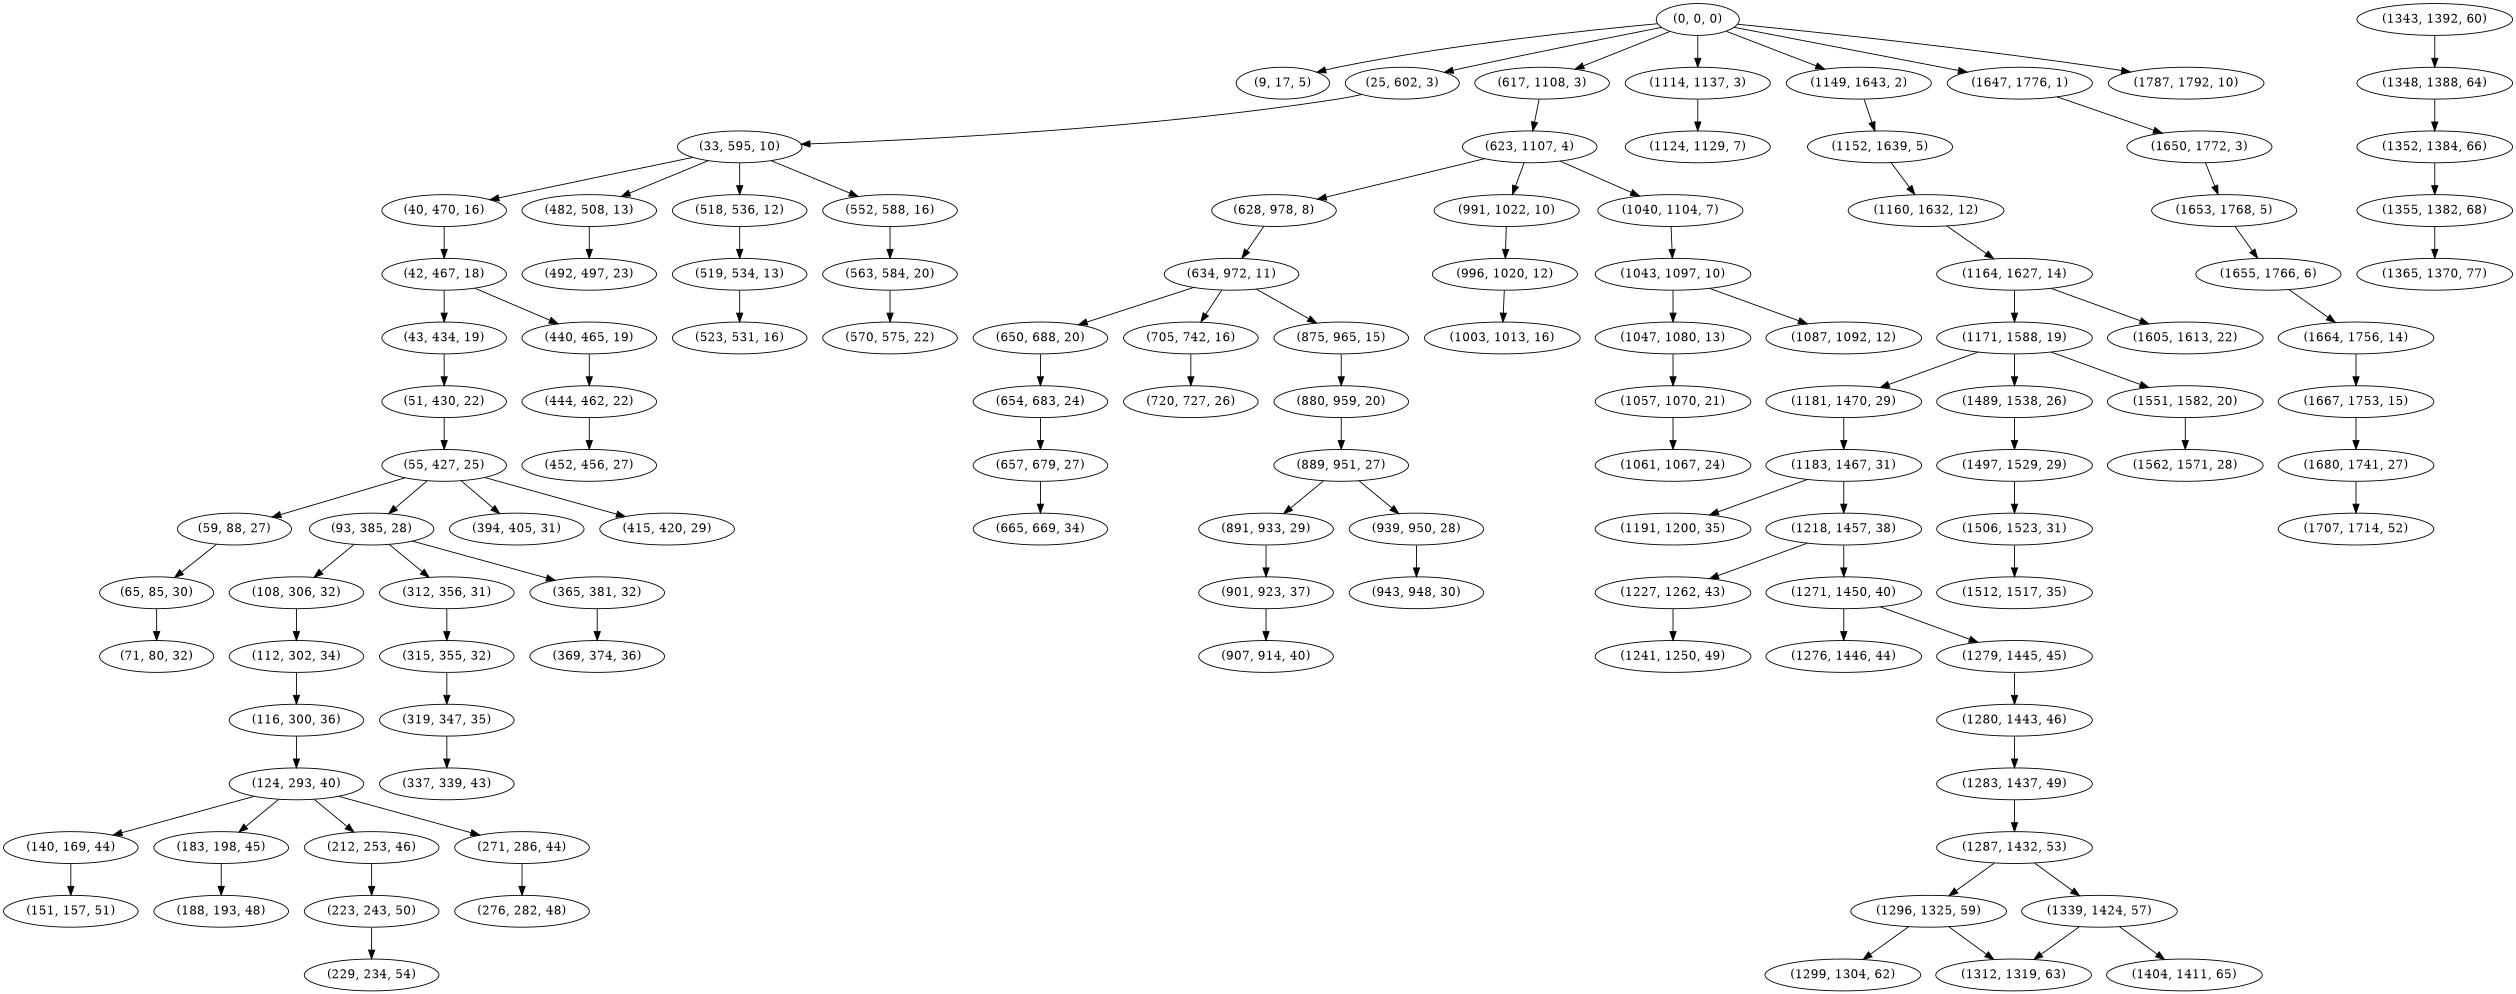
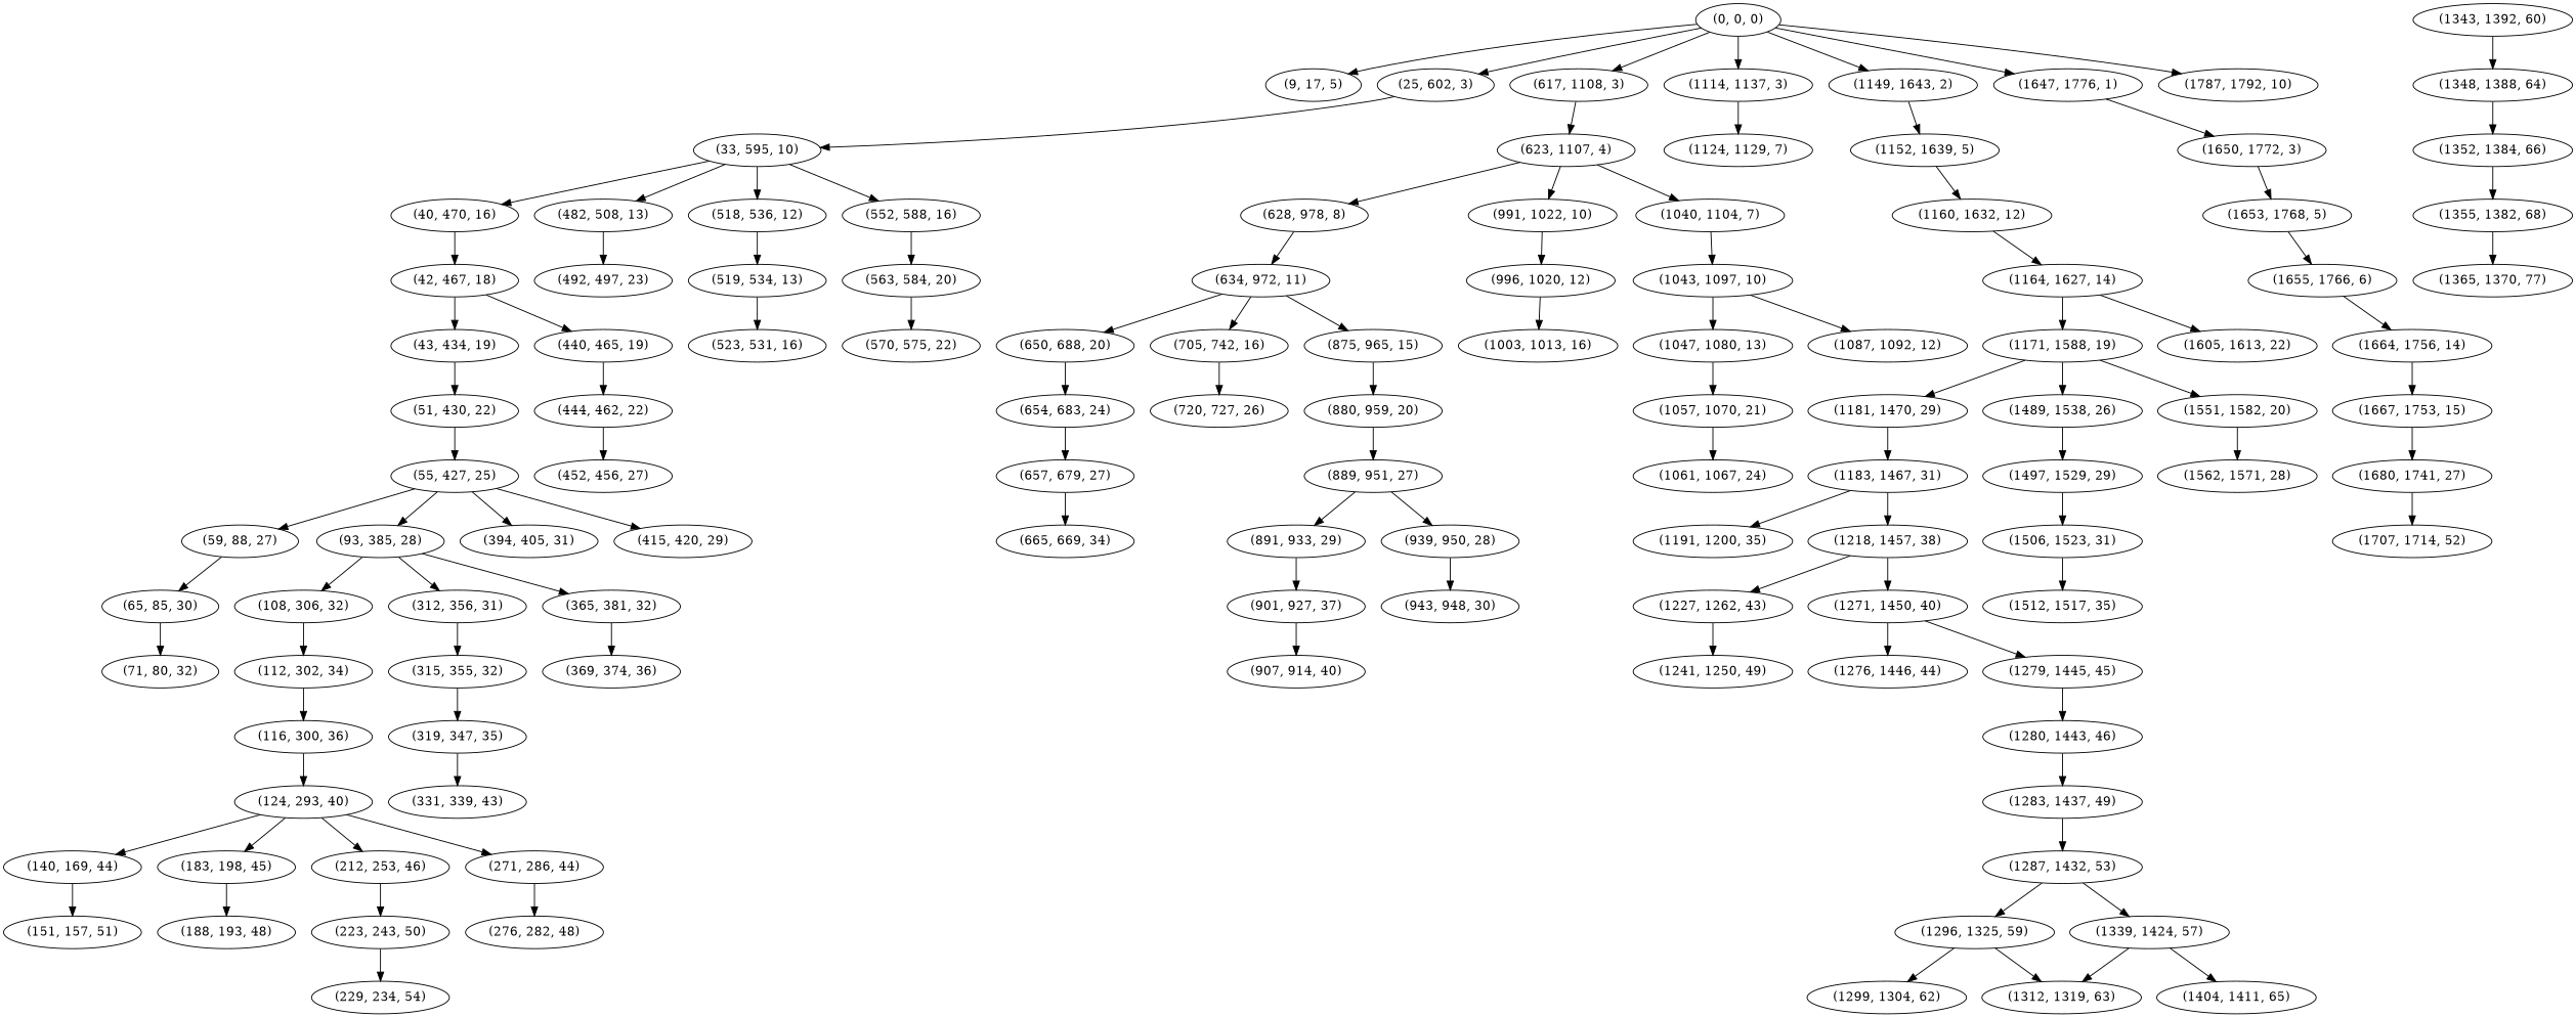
  digraph {
    "(0, 0, 0)"
    "(9, 17, 5)"
    "(25, 602, 3)"
    "(617, 1108, 3)"
    "(1114, 1137, 3)"
    "(1149, 1643, 2)"
    "(1647, 1776, 1)"
    "(1787, 1792, 10)"
    "(33, 595, 10)"
    "(623, 1107, 4)"
    "(1124, 1129, 7)"
    "(1152, 1639, 5)"
    "(1650, 1772, 3)"
    "(40, 470, 16)"
    "(482, 508, 13)"
    "(518, 536, 12)"
    "(552, 588, 16)"
    "(42, 467, 18)"
    "(492, 497, 23)"
    "(519, 534, 13)"
    "(563, 584, 20)"
    "(43, 434, 19)"
    "(440, 465, 19)"
    "(51, 430, 22)"
    "(444, 462, 22)"
    "(55, 427, 25)"
    "(59, 88, 27)"
    n28 [label="(93, 385, 28)"]
    "(394, 405, 31)"
    "(415, 420, 29)"
    "(65, 85, 30)"
    "(108, 306, 32)"
    "(312, 356, 31)"
    "(365, 381, 32)"
    "(71, 80, 32)"
    "(112, 302, 34)"
    "(315, 355, 32)"
    "(369, 374, 36)"
    "(116, 300, 36)"
    "(124, 293, 40)"
    "(140, 169, 44)"
    "(183, 198, 45)"
    "(212, 253, 46)"
    "(271, 286, 44)"
    "(151, 157, 51)"
    "(188, 193, 48)"
    "(223, 243, 50)"
    "(276, 282, 48)"
    "(229, 234, 54)"
    "(319, 347, 35)"
-   "(331, 339, 43)" [label="(337, 339, 43)"]
+   "(331, 339, 43)"
    "(452, 456, 27)"
    "(523, 531, 16)"
    "(570, 575, 22)"
    "(628, 978, 8)"
    "(991, 1022, 10)"
    "(1040, 1104, 7)"
    "(634, 972, 11)"
    "(996, 1020, 12)"
    "(1043, 1097, 10)"
    "(650, 688, 20)"
    "(705, 742, 16)"
    "(875, 965, 15)"
    "(654, 683, 24)"
    "(720, 727, 26)"
    "(880, 959, 20)"
    "(657, 679, 27)"
    "(665, 669, 34)"
    "(889, 951, 27)"
    "(891, 933, 29)"
    "(939, 950, 28)"
-   "(901, 923, 37)"
+   "(901, 923, 37)" [label="(901, 927, 37)"]
    "(943, 948, 30)"
    "(907, 914, 40)"
    "(1003, 1013, 16)"
    "(1047, 1080, 13)"
    "(1087, 1092, 12)"
    "(1057, 1070, 21)"
    "(1061, 1067, 24)"
    "(1160, 1632, 12)"
    "(1164, 1627, 14)"
    "(1171, 1588, 19)"
    "(1605, 1613, 22)"
    "(1181, 1470, 29)"
    "(1489, 1538, 26)"
    "(1551, 1582, 20)"
    "(1183, 1467, 31)"
    "(1497, 1529, 29)"
    "(1562, 1571, 28)"
    "(1191, 1200, 35)"
    "(1218, 1457, 38)"
    "(1227, 1262, 43)"
    "(1271, 1450, 40)"
    "(1241, 1250, 49)"
    "(1276, 1446, 44)"
    "(1279, 1445, 45)"
    "(1280, 1443, 46)"
    "(1283, 1437, 49)"
    "(1287, 1432, 53)"
    "(1296, 1325, 59)"
    "(1339, 1424, 57)"
    "(1299, 1304, 62)"
    "(1312, 1319, 63)"
    "(1404, 1411, 65)"
    "(1343, 1392, 60)"
    "(1348, 1388, 64)"
    "(1352, 1384, 66)"
    "(1355, 1382, 68)"
    "(1365, 1370, 77)"
    "(1506, 1523, 31)"
    "(1512, 1517, 35)"
    "(1653, 1768, 5)"
    "(1655, 1766, 6)"
    "(1664, 1756, 14)"
    "(1667, 1753, 15)"
    "(1680, 1741, 27)"
    "(1707, 1714, 52)"
    "(0, 0, 0)" -> "(9, 17, 5)"
    "(0, 0, 0)" -> "(25, 602, 3)"
    "(0, 0, 0)" -> "(617, 1108, 3)"
    "(0, 0, 0)" -> "(1114, 1137, 3)"
    "(0, 0, 0)" -> "(1149, 1643, 2)"
    "(0, 0, 0)" -> "(1647, 1776, 1)"
    "(0, 0, 0)" -> "(1787, 1792, 10)"
    "(25, 602, 3)" -> "(33, 595, 10)"
    "(617, 1108, 3)" -> "(623, 1107, 4)"
    "(1114, 1137, 3)" -> "(1124, 1129, 7)"
    "(1149, 1643, 2)" -> "(1152, 1639, 5)"
    "(1647, 1776, 1)" -> "(1650, 1772, 3)"
    "(33, 595, 10)" -> "(40, 470, 16)"
    "(33, 595, 10)" -> "(482, 508, 13)"
    "(33, 595, 10)" -> "(518, 536, 12)"
    "(33, 595, 10)" -> "(552, 588, 16)"
    "(623, 1107, 4)" -> "(628, 978, 8)"
    "(623, 1107, 4)" -> "(991, 1022, 10)"
    "(623, 1107, 4)" -> "(1040, 1104, 7)"
    "(1152, 1639, 5)" -> "(1160, 1632, 12)"
    "(1650, 1772, 3)" -> "(1653, 1768, 5)"
    "(40, 470, 16)" -> "(42, 467, 18)"
    "(482, 508, 13)" -> "(492, 497, 23)"
    "(518, 536, 12)" -> "(519, 534, 13)"
    "(552, 588, 16)" -> "(563, 584, 20)"
    "(42, 467, 18)" -> "(43, 434, 19)"
    "(42, 467, 18)" -> "(440, 465, 19)"
    "(519, 534, 13)" -> "(523, 531, 16)"
    "(563, 584, 20)" -> "(570, 575, 22)"
    "(43, 434, 19)" -> "(51, 430, 22)"
    "(440, 465, 19)" -> "(444, 462, 22)"
    "(51, 430, 22)" -> "(55, 427, 25)"
    "(444, 462, 22)" -> "(452, 456, 27)"
    "(55, 427, 25)" -> "(59, 88, 27)"
    "(55, 427, 25)" -> n28
    "(55, 427, 25)" -> "(394, 405, 31)"
    "(55, 427, 25)" -> "(415, 420, 29)"
    "(59, 88, 27)" -> "(65, 85, 30)"
    n28 -> "(108, 306, 32)"
    n28 -> "(312, 356, 31)"
    n28 -> "(365, 381, 32)"
    "(65, 85, 30)" -> "(71, 80, 32)"
    "(108, 306, 32)" -> "(112, 302, 34)"
    "(312, 356, 31)" -> "(315, 355, 32)"
    "(365, 381, 32)" -> "(369, 374, 36)"
    "(112, 302, 34)" -> "(116, 300, 36)"
    "(315, 355, 32)" -> "(319, 347, 35)"
    "(116, 300, 36)" -> "(124, 293, 40)"
    "(124, 293, 40)" -> "(140, 169, 44)"
    "(124, 293, 40)" -> "(183, 198, 45)"
    "(124, 293, 40)" -> "(212, 253, 46)"
    "(124, 293, 40)" -> "(271, 286, 44)"
    "(140, 169, 44)" -> "(151, 157, 51)"
    "(183, 198, 45)" -> "(188, 193, 48)"
    "(212, 253, 46)" -> "(223, 243, 50)"
    "(271, 286, 44)" -> "(276, 282, 48)"
    "(223, 243, 50)" -> "(229, 234, 54)"
    "(319, 347, 35)" -> "(331, 339, 43)"
    "(628, 978, 8)" -> "(634, 972, 11)"
    "(991, 1022, 10)" -> "(996, 1020, 12)"
    "(1040, 1104, 7)" -> "(1043, 1097, 10)"
    "(634, 972, 11)" -> "(650, 688, 20)"
    "(634, 972, 11)" -> "(705, 742, 16)"
    "(634, 972, 11)" -> "(875, 965, 15)"
    "(996, 1020, 12)" -> "(1003, 1013, 16)"
    "(1043, 1097, 10)" -> "(1047, 1080, 13)"
    "(1043, 1097, 10)" -> "(1087, 1092, 12)"
    "(650, 688, 20)" -> "(654, 683, 24)"
    "(705, 742, 16)" -> "(720, 727, 26)"
    "(875, 965, 15)" -> "(880, 959, 20)"
    "(654, 683, 24)" -> "(657, 679, 27)"
    "(880, 959, 20)" -> "(889, 951, 27)"
    "(657, 679, 27)" -> "(665, 669, 34)"
    "(889, 951, 27)" -> "(891, 933, 29)"
    "(889, 951, 27)" -> "(939, 950, 28)"
    "(891, 933, 29)" -> "(901, 923, 37)"
    "(939, 950, 28)" -> "(943, 948, 30)"
    "(901, 923, 37)" -> "(907, 914, 40)"
    "(1047, 1080, 13)" -> "(1057, 1070, 21)"
    "(1057, 1070, 21)" -> "(1061, 1067, 24)"
    "(1160, 1632, 12)" -> "(1164, 1627, 14)"
    "(1164, 1627, 14)" -> "(1171, 1588, 19)"
    "(1164, 1627, 14)" -> "(1605, 1613, 22)"
    "(1171, 1588, 19)" -> "(1181, 1470, 29)"
    "(1171, 1588, 19)" -> "(1489, 1538, 26)"
    "(1171, 1588, 19)" -> "(1551, 1582, 20)"
    "(1181, 1470, 29)" -> "(1183, 1467, 31)"
    "(1489, 1538, 26)" -> "(1497, 1529, 29)"
    "(1551, 1582, 20)" -> "(1562, 1571, 28)"
    "(1183, 1467, 31)" -> "(1191, 1200, 35)"
    "(1183, 1467, 31)" -> "(1218, 1457, 38)"
    "(1497, 1529, 29)" -> "(1506, 1523, 31)"
    "(1218, 1457, 38)" -> "(1227, 1262, 43)"
    "(1218, 1457, 38)" -> "(1271, 1450, 40)"
    "(1227, 1262, 43)" -> "(1241, 1250, 49)"
    "(1271, 1450, 40)" -> "(1276, 1446, 44)"
    "(1271, 1450, 40)" -> "(1279, 1445, 45)"
    "(1279, 1445, 45)" -> "(1280, 1443, 46)"
    "(1280, 1443, 46)" -> "(1283, 1437, 49)"
    "(1283, 1437, 49)" -> "(1287, 1432, 53)"
    "(1287, 1432, 53)" -> "(1296, 1325, 59)"
    "(1287, 1432, 53)" -> "(1339, 1424, 57)"
    "(1296, 1325, 59)" -> "(1299, 1304, 62)"
    "(1296, 1325, 59)" -> "(1312, 1319, 63)"
    "(1339, 1424, 57)" -> "(1312, 1319, 63)"
    "(1339, 1424, 57)" -> "(1404, 1411, 65)"
    "(1343, 1392, 60)" -> "(1348, 1388, 64)"
    "(1348, 1388, 64)" -> "(1352, 1384, 66)"
    "(1352, 1384, 66)" -> "(1355, 1382, 68)"
    "(1355, 1382, 68)" -> "(1365, 1370, 77)"
    "(1506, 1523, 31)" -> "(1512, 1517, 35)"
    "(1653, 1768, 5)" -> "(1655, 1766, 6)"
    "(1655, 1766, 6)" -> "(1664, 1756, 14)"
    "(1664, 1756, 14)" -> "(1667, 1753, 15)"
    "(1667, 1753, 15)" -> "(1680, 1741, 27)"
    "(1680, 1741, 27)" -> "(1707, 1714, 52)"
  }
